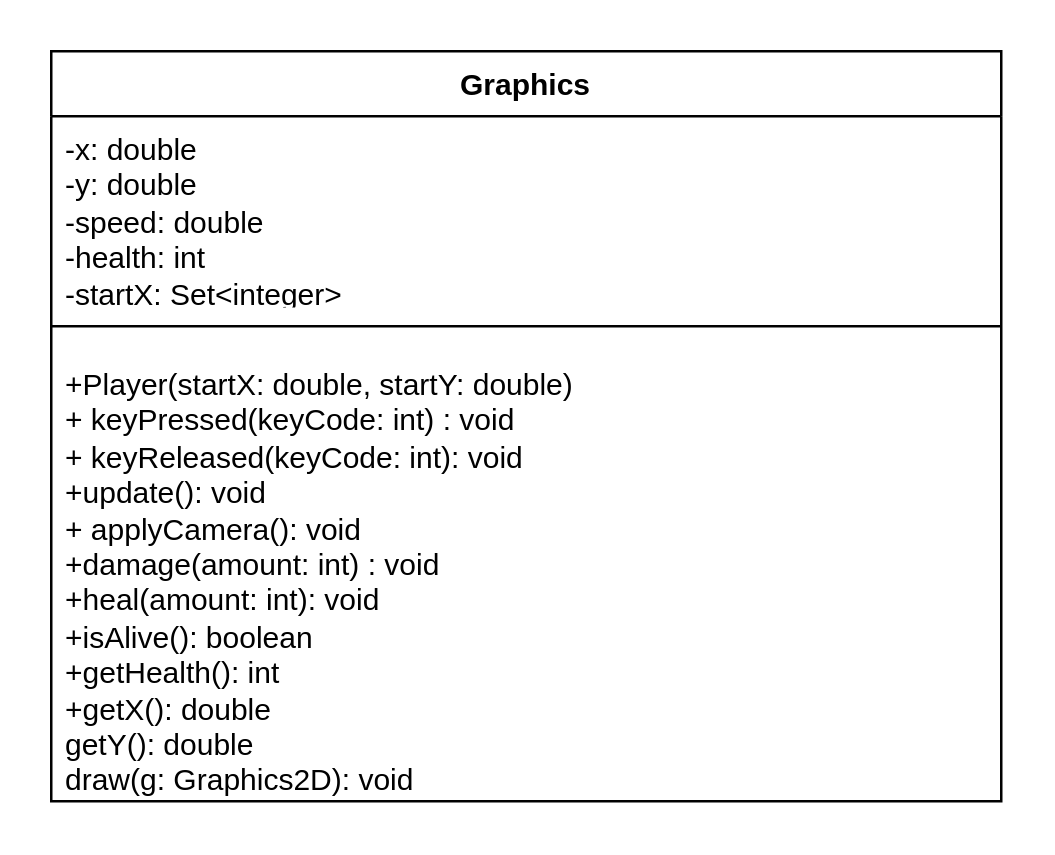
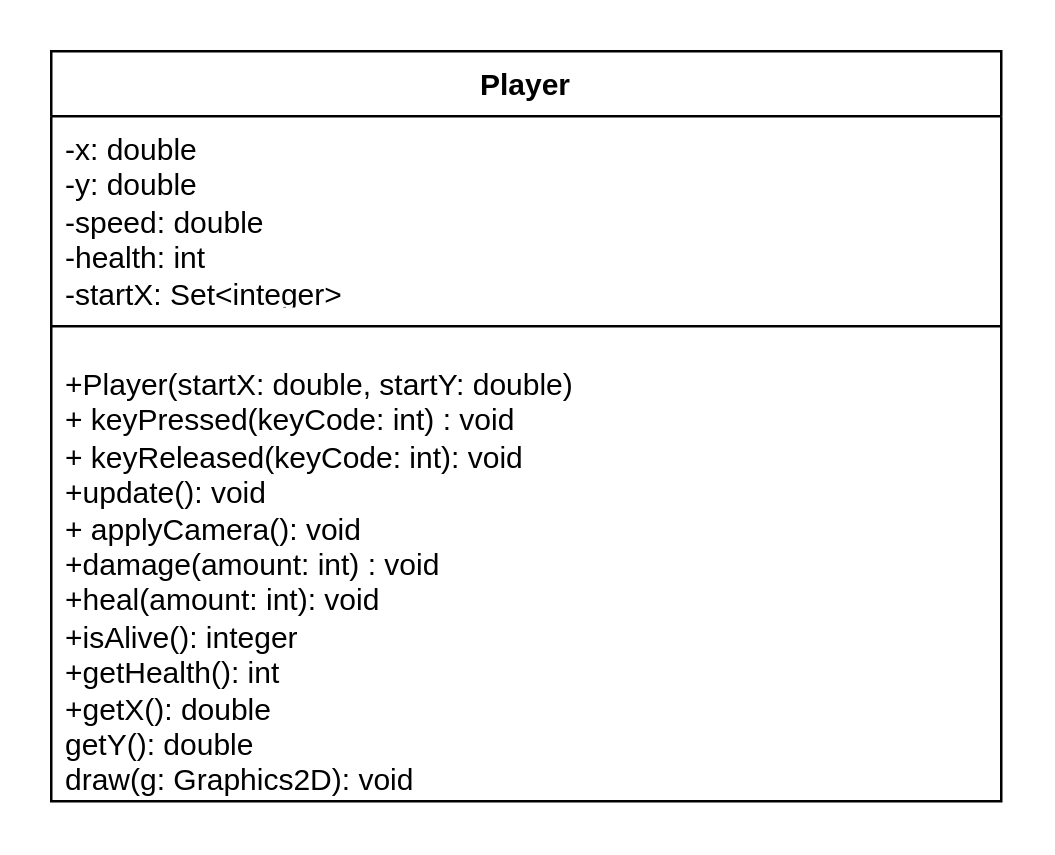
  <mxCell id="0" />
  <mxCell id="1" parent="0" />
- <mxCell id="2" value="Graphics" style="swimlane;fontStyle=1;align=center;verticalAlign=top;childLayout=stackLayout;horizontal=1;startSize=26;horizontalStack=0;resizeParent=1;resizeParentMax=0;resizeLast=0;collapsible=1;marginBottom=0;whiteSpace=wrap;html=1;" parent="1" vertex="1"><mxGeometry x="20" y="20" width="380" height="300" as="geometry"><mxRectangle x="160" y="160" width="100" height="30" as="alternateBounds" /></mxGeometry></mxCell>
+ <mxCell id="2" value="Player" style="swimlane;fontStyle=1;align=center;verticalAlign=top;childLayout=stackLayout;horizontal=1;startSize=26;horizontalStack=0;resizeParent=1;resizeParentMax=0;resizeLast=0;collapsible=1;marginBottom=0;whiteSpace=wrap;html=1;" parent="1" vertex="1"><mxGeometry x="20" y="20" width="380" height="300" as="geometry"><mxRectangle x="160" y="160" width="100" height="30" as="alternateBounds" /></mxGeometry></mxCell>
  <mxCell id="3" value="-x: double&lt;div&gt;-y: double&lt;/div&gt;&lt;div&gt;-speed: double&lt;/div&gt;&lt;div&gt;-health: int&lt;/div&gt;&lt;div&gt;-startX: Set&amp;lt;integer&amp;gt;&lt;/div&gt;" style="text;strokeColor=none;fillColor=none;align=left;verticalAlign=top;spacingLeft=4;spacingRight=4;overflow=hidden;rotatable=0;points=[[0,0.5],[1,0.5]];portConstraint=eastwest;whiteSpace=wrap;html=1;" parent="2" vertex="1"><mxGeometry y="26" width="380" height="74" as="geometry" /></mxCell>
  <mxCell id="4" value="" style="line;strokeWidth=1;fillColor=none;align=left;verticalAlign=middle;spacingTop=-1;spacingLeft=3;spacingRight=3;rotatable=0;labelPosition=right;points=[];portConstraint=eastwest;strokeColor=inherit;" parent="2" vertex="1"><mxGeometry y="100" width="380" height="20" as="geometry" /></mxCell>
- <mxCell id="5" value="+Player(startX: double, startY: double)&lt;div&gt;+ keyPressed(keyCode: int) : void&lt;/div&gt;&lt;div&gt;+ keyReleased(keyCode: int): void&lt;/div&gt;&lt;div&gt;+update(): void&lt;/div&gt;&lt;div&gt;+ applyCamera(): void&lt;/div&gt;&lt;div&gt;+damage(amount: int) : void&lt;/div&gt;&lt;div&gt;+heal(amount: int): void&lt;/div&gt;&lt;div&gt;+isAlive(): boolean&lt;/div&gt;&lt;div&gt;+getHealth(): int&lt;/div&gt;&lt;div&gt;+getX(): double&lt;/div&gt;&lt;div&gt;getY(): double&lt;/div&gt;&lt;div&gt;draw(g: Graphics2D): void&lt;/div&gt;&lt;div&gt;&lt;br&gt;&lt;/div&gt;" style="text;strokeColor=none;fillColor=none;align=left;verticalAlign=top;spacingLeft=4;spacingRight=4;overflow=hidden;rotatable=0;points=[[0,0.5],[1,0.5]];portConstraint=eastwest;whiteSpace=wrap;html=1;" parent="2" vertex="1"><mxGeometry y="120" width="380" height="180" as="geometry" /></mxCell>
+ <mxCell id="5" value="+Player(startX: double, startY: double)&lt;div&gt;+ keyPressed(keyCode: int) : void&lt;/div&gt;&lt;div&gt;+ keyReleased(keyCode: int): void&lt;/div&gt;&lt;div&gt;+update(): void&lt;/div&gt;&lt;div&gt;+ applyCamera(): void&lt;/div&gt;&lt;div&gt;+damage(amount: int) : void&lt;/div&gt;&lt;div&gt;+heal(amount: int): void&lt;/div&gt;&lt;div&gt;+isAlive(): integer&lt;/div&gt;&lt;div&gt;+getHealth(): int&lt;/div&gt;&lt;div&gt;+getX(): double&lt;/div&gt;&lt;div&gt;getY(): double&lt;/div&gt;&lt;div&gt;draw(g: Graphics2D): void&lt;/div&gt;&lt;div&gt;&lt;br&gt;&lt;/div&gt;" style="text;strokeColor=none;fillColor=none;align=left;verticalAlign=top;spacingLeft=4;spacingRight=4;overflow=hidden;rotatable=0;points=[[0,0.5],[1,0.5]];portConstraint=eastwest;whiteSpace=wrap;html=1;" parent="2" vertex="1"><mxGeometry y="120" width="380" height="180" as="geometry" /></mxCell>
